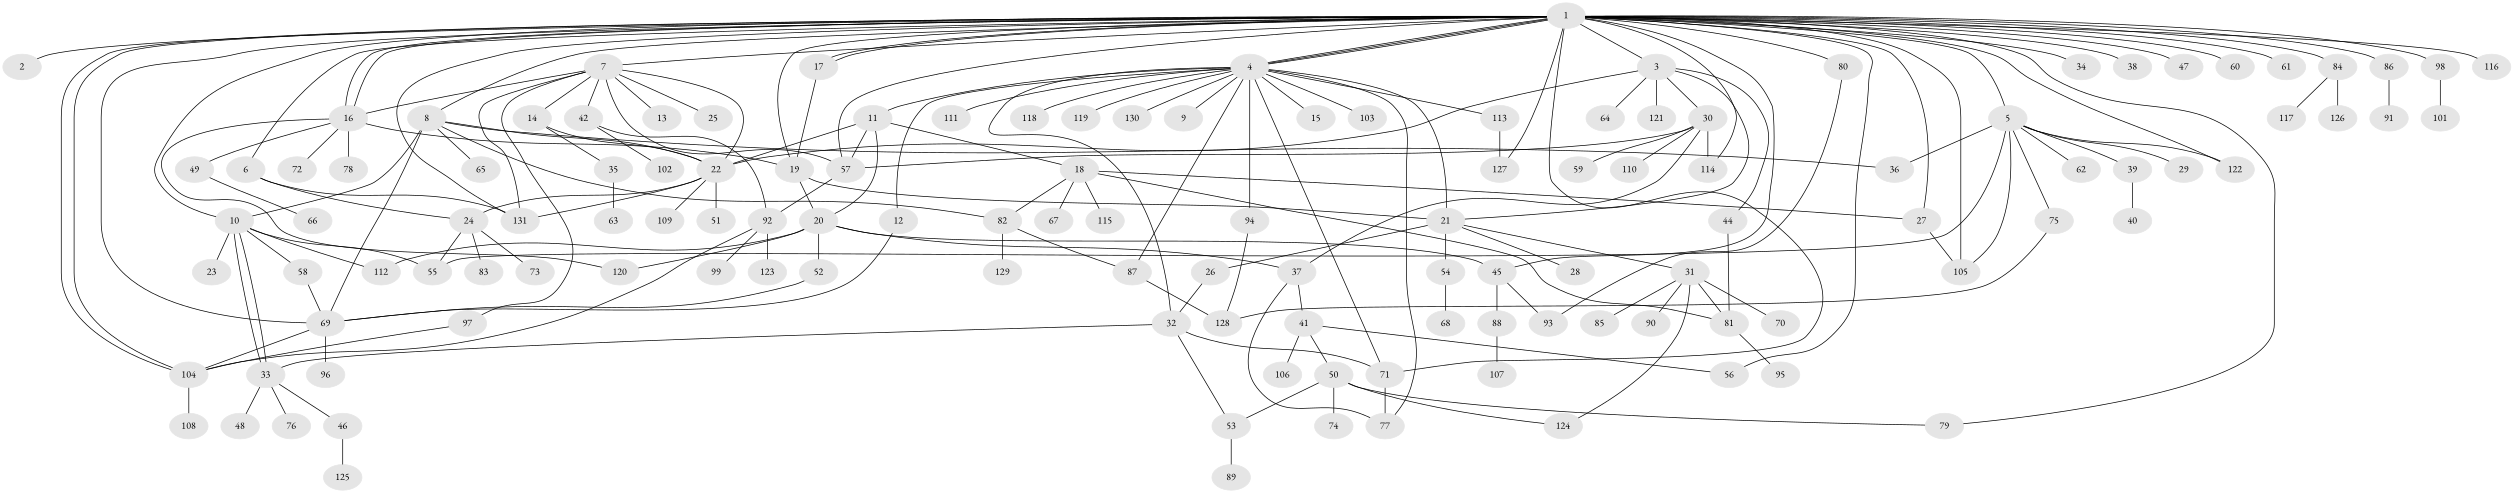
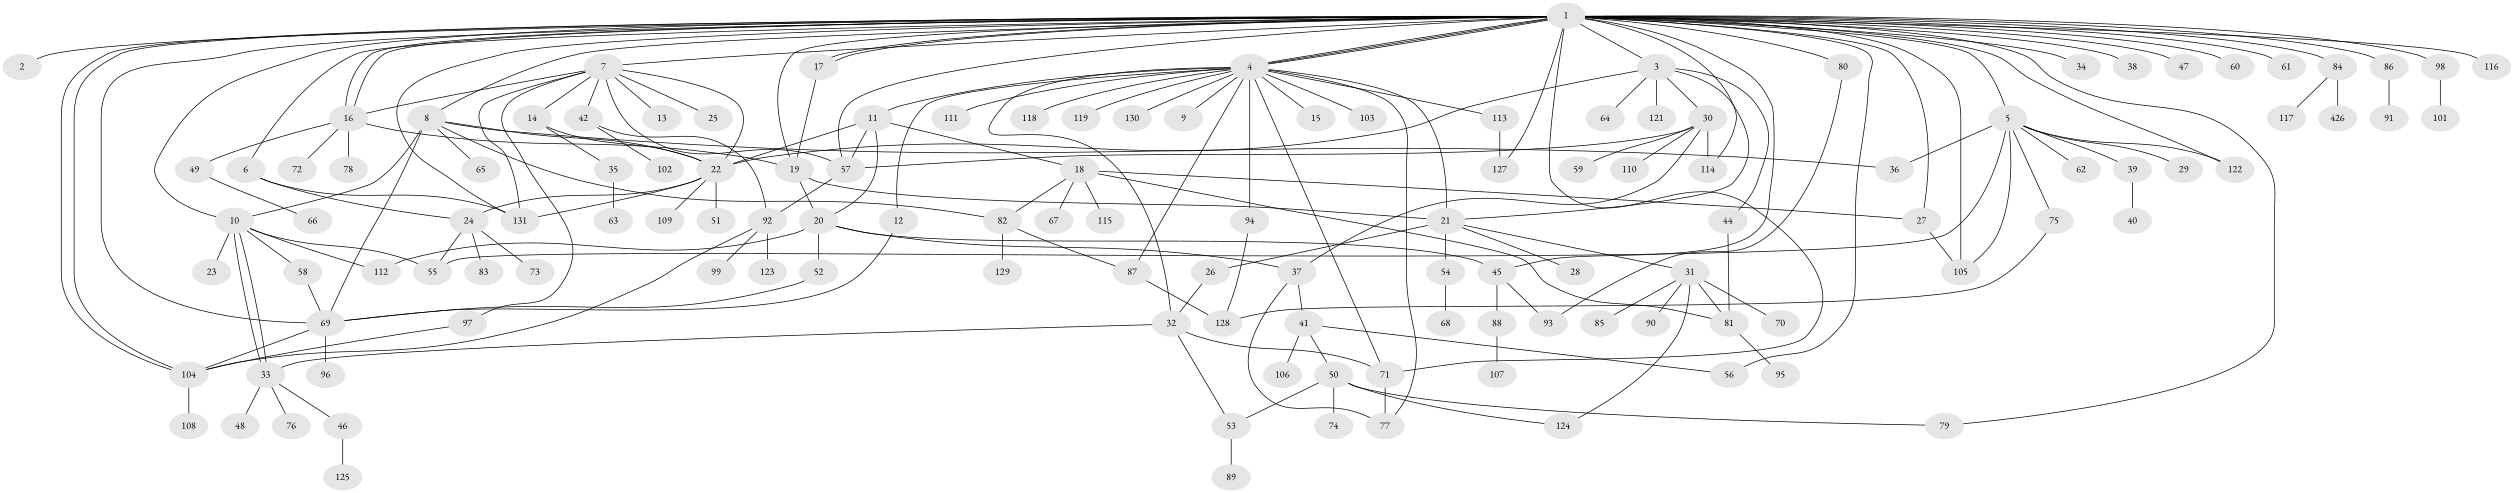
  graph {
    fontname="EB Garamond"
    node [color=gray90 fontname="EB Garamond" style=filled]
    edge [fontname="EB Garamond"]
    1
    2
    3
    4
    5
    6
    7
    8
    10
    16
    17
    19
    27
    34
    38
    45
    47
    56
    57
    60
    61
    69
    71
    79
    80
    84
    86
    98
    104
    105
    114
    116
    122
    127
    131
    21
    22
    30
    44
    64
    121
    9
    11
    12
    15
    32
    77
    87
    94
    103
    111
    113
    118
    119
    130
    29
    36
    39
    55
    62
    75
    24
    13
    14
    25
    42
    97
    65
    82
    23
    33
    58
    112
    49
    72
    78
-   120
    20
    88
    93
    92
    96
-   126
+   126 [label=426]
    117
    91
    101
    108
    26
    28
    31
    54
    51
    109
    37
    59
    110
    81
    18
    53
    128
    40
    73
    83
    35
    102
    129
    46
    48
    76
    67
    115
    52
    63
    66
    95
    41
    70
    85
    90
    124
    68
    89
    125
    50
    106
    74
    99
    123
    107
    1 -- 2
    1 -- 3
    1 -- 4
    1 -- 4
    1 -- 4
    1 -- 5
    1 -- 6
    1 -- 7
    1 -- 8
    1 -- 10
    1 -- 16
    1 -- 16
    1 -- 17
    1 -- 17
    1 -- 19
    1 -- 27
    1 -- 34
    1 -- 38
    1 -- 45
    1 -- 47
    1 -- 56
    1 -- 57
    1 -- 60
    1 -- 61
    1 -- 69
    1 -- 71
    1 -- 79
    1 -- 80
    1 -- 84
    1 -- 86
    1 -- 98
    1 -- 104
    1 -- 104
    1 -- 105
    1 -- 114
    1 -- 116
    1 -- 122
    1 -- 127
    1 -- 131
    3 -- 21
    3 -- 22
    3 -- 30
    3 -- 44
    3 -- 64
    3 -- 121
    4 -- 71
    4 -- 21
    4 -- 9
    4 -- 11
    4 -- 12
    4 -- 15
    4 -- 32
    4 -- 77
    4 -- 87
    4 -- 94
    4 -- 103
    4 -- 111
    4 -- 113
    4 -- 118
    4 -- 119
    4 -- 130
    5 -- 105
    5 -- 122
    5 -- 29
    5 -- 36
    5 -- 39
    5 -- 55
    5 -- 62
    5 -- 75
    6 -- 131
    6 -- 24
    7 -- 16
    7 -- 57
    7 -- 131
    7 -- 22
    7 -- 13
    7 -- 14
    7 -- 25
    7 -- 42
    7 -- 97
    8 -- 10
    8 -- 69
    8 -- 22
    8 -- 36
    8 -- 65
    8 -- 82
    10 -- 55
    10 -- 23
    10 -- 33
    10 -- 33
    10 -- 58
    10 -- 112
    16 -- 19
    16 -- 49
    16 -- 72
    16 -- 78
-   16 -- 120
    17 -- 19
    19 -- 21
    19 -- 20
    27 -- 105
    45 -- 88
    45 -- 93
    57 -- 92
    69 -- 104
    69 -- 96
    71 -- 77
    80 -- 93
    84 -- 126
    84 -- 117
    86 -- 91
    98 -- 101
    104 -- 108
    21 -- 26
    21 -- 28
    21 -- 31
    21 -- 54
    22 -- 131
    22 -- 24
    22 -- 51
    22 -- 109
    30 -- 57
    30 -- 114
    30 -- 37
    30 -- 59
    30 -- 110
    44 -- 81
    11 -- 57
    11 -- 22
    11 -- 20
    11 -- 18
    12 -- 69
    32 -- 71
    32 -- 33
    32 -- 53
    87 -- 128
    94 -- 128
    113 -- 127
    39 -- 40
    75 -- 128
    24 -- 55
    24 -- 73
    24 -- 83
    14 -- 22
    14 -- 35
    42 -- 92
    42 -- 102
    97 -- 104
    82 -- 87
    82 -- 129
    33 -- 46
    33 -- 48
    33 -- 76
    58 -- 69
    49 -- 66
    20 -- 45
    20 -- 112
-   20 -- 120
    20 -- 37
    20 -- 52
    88 -- 107
    92 -- 104
    92 -- 99
    92 -- 123
    26 -- 32
    31 -- 81
    31 -- 70
    31 -- 85
    31 -- 90
    31 -- 124
    54 -- 68
    37 -- 77
    37 -- 41
    81 -- 95
    18 -- 27
    18 -- 82
    18 -- 81
    18 -- 67
    18 -- 115
    53 -- 89
    35 -- 63
    46 -- 125
    52 -- 69
    41 -- 56
    41 -- 50
    41 -- 106
    50 -- 79
    50 -- 53
    50 -- 124
    50 -- 74
  }
